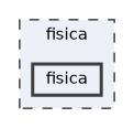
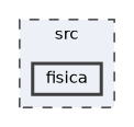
  digraph {
    compound=true
    n1 [color=grey25 fillcolor="#edf0f7" fontname=Helvetica fontsize=10 height=0.2 label=fisica shape=box style="filled,bold" width=0.4]
    subgraph cluster_1 {
      bgcolor="#edf0f7"
      fontname=Helvetica
      fontsize=10
-     label=fisica
+     label=src
      pencolor=grey25
      style="filled,dashed"
      n1
    }
  }
